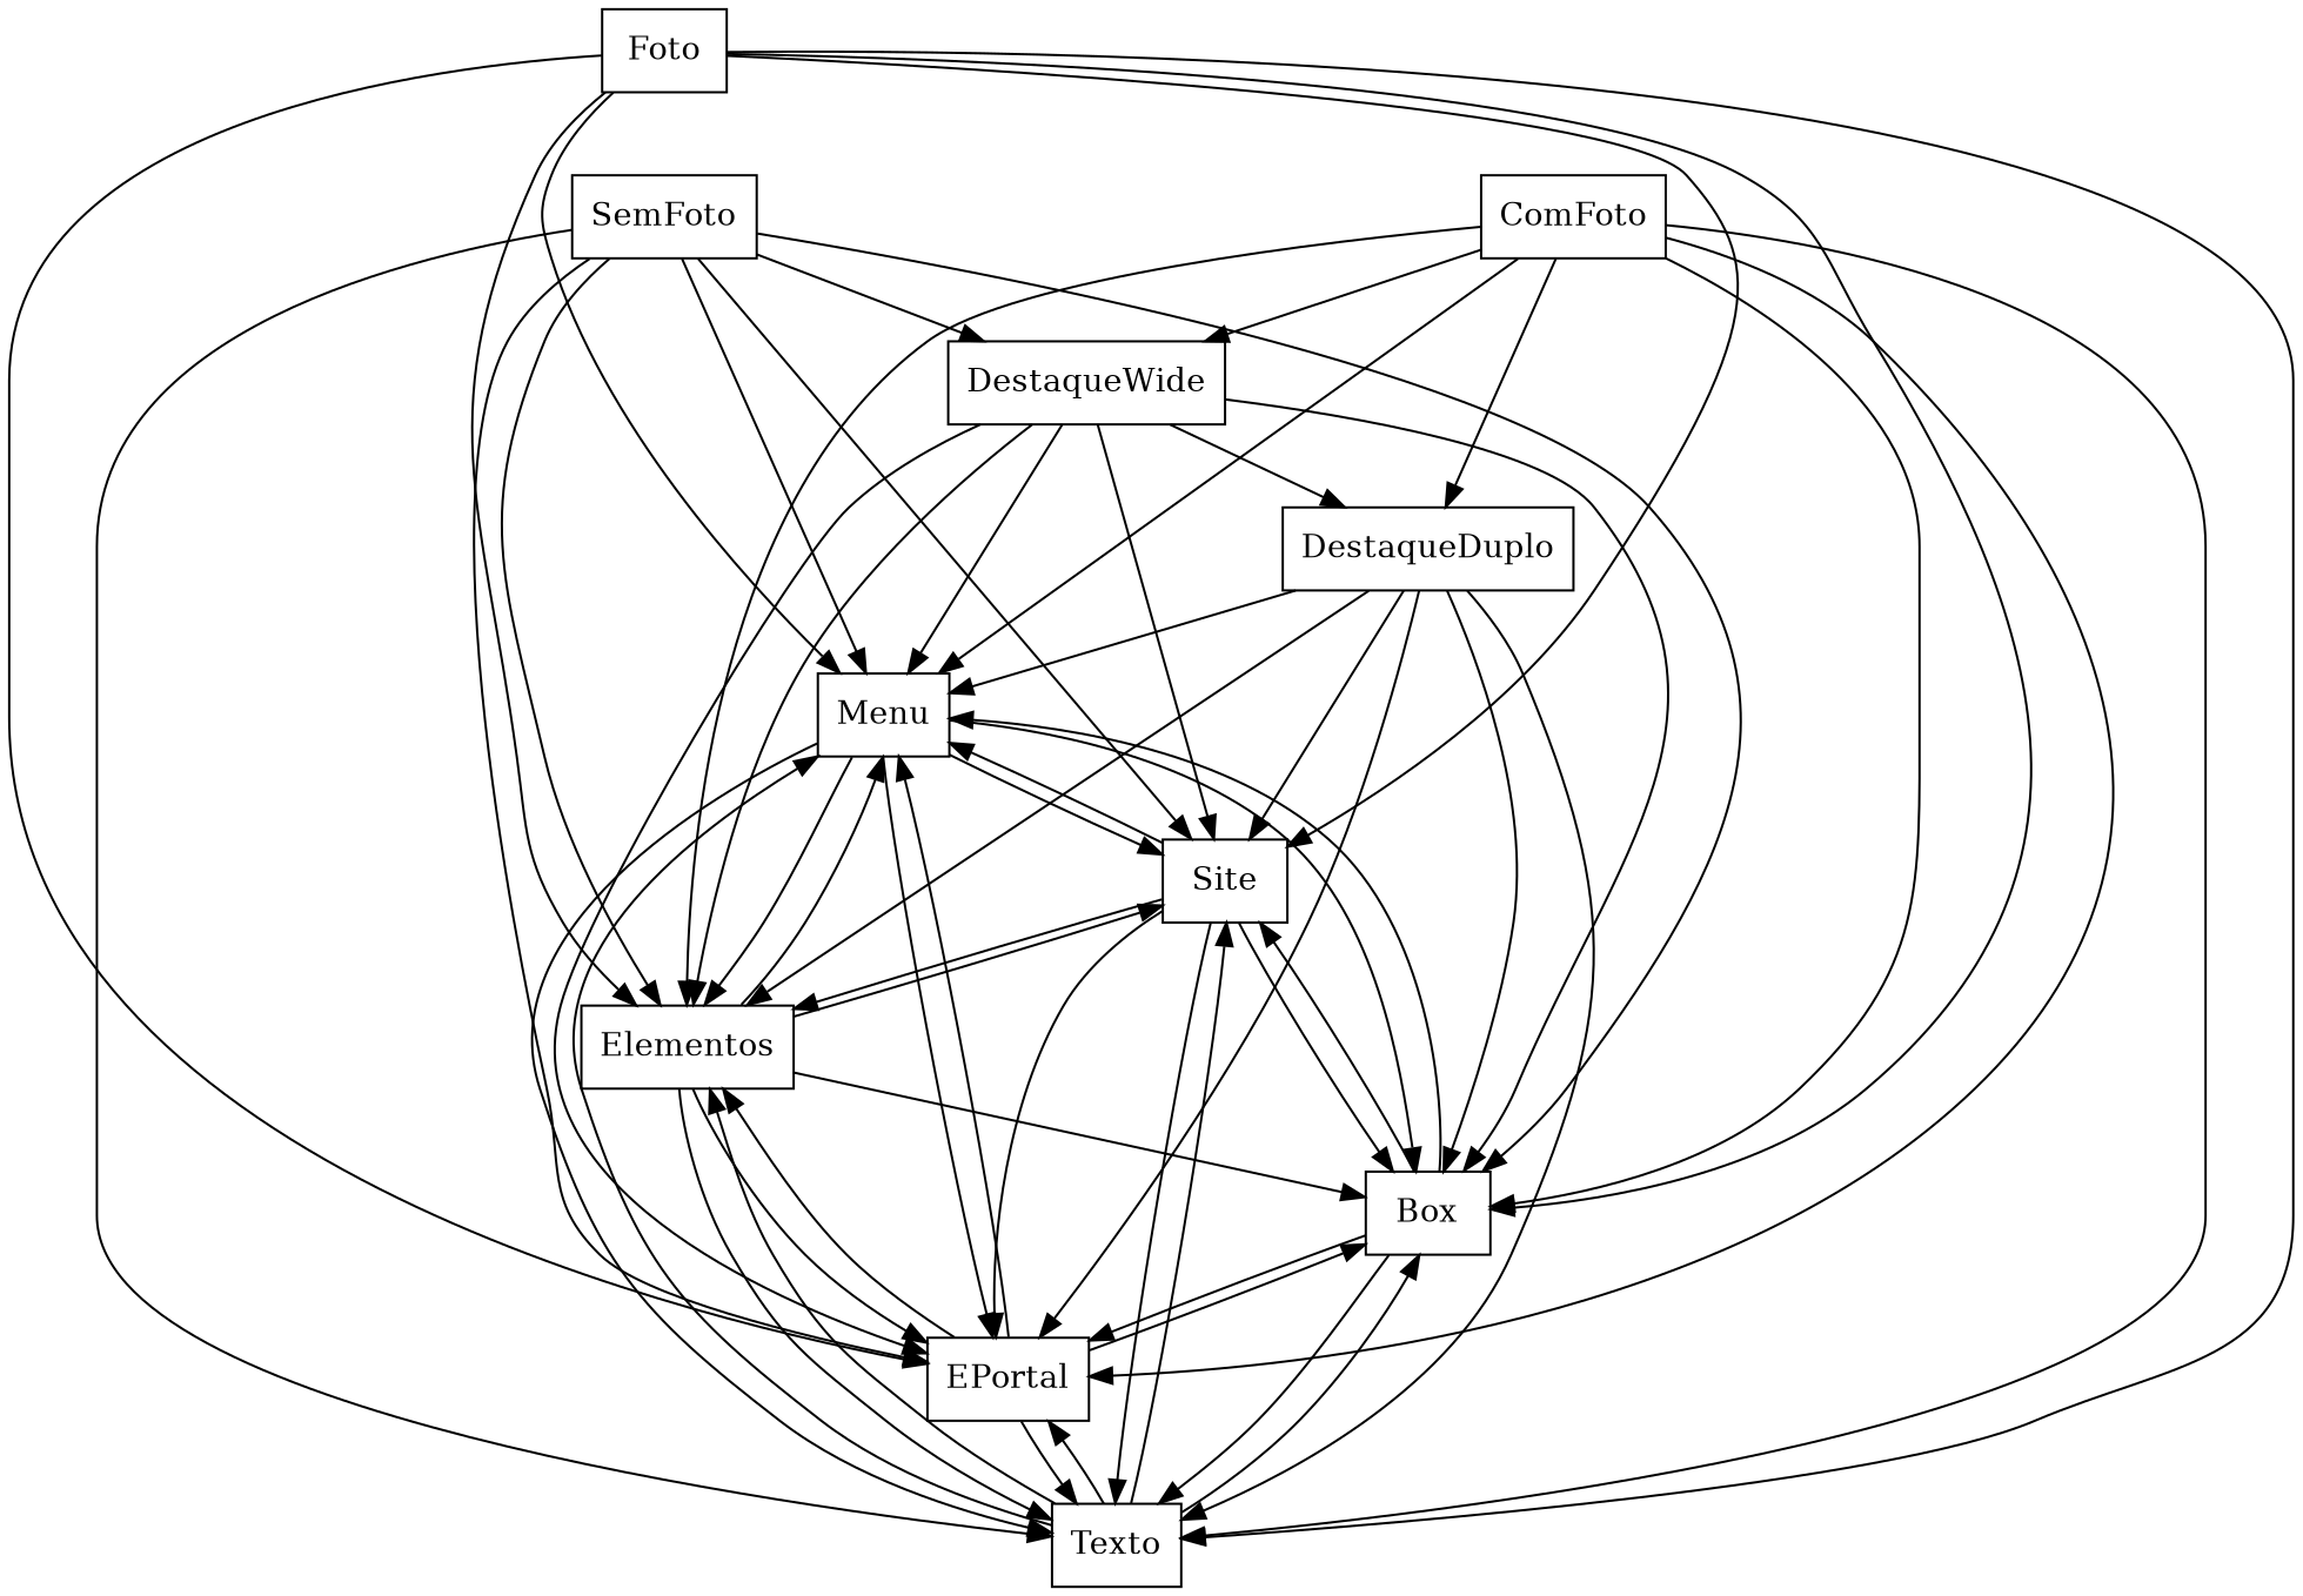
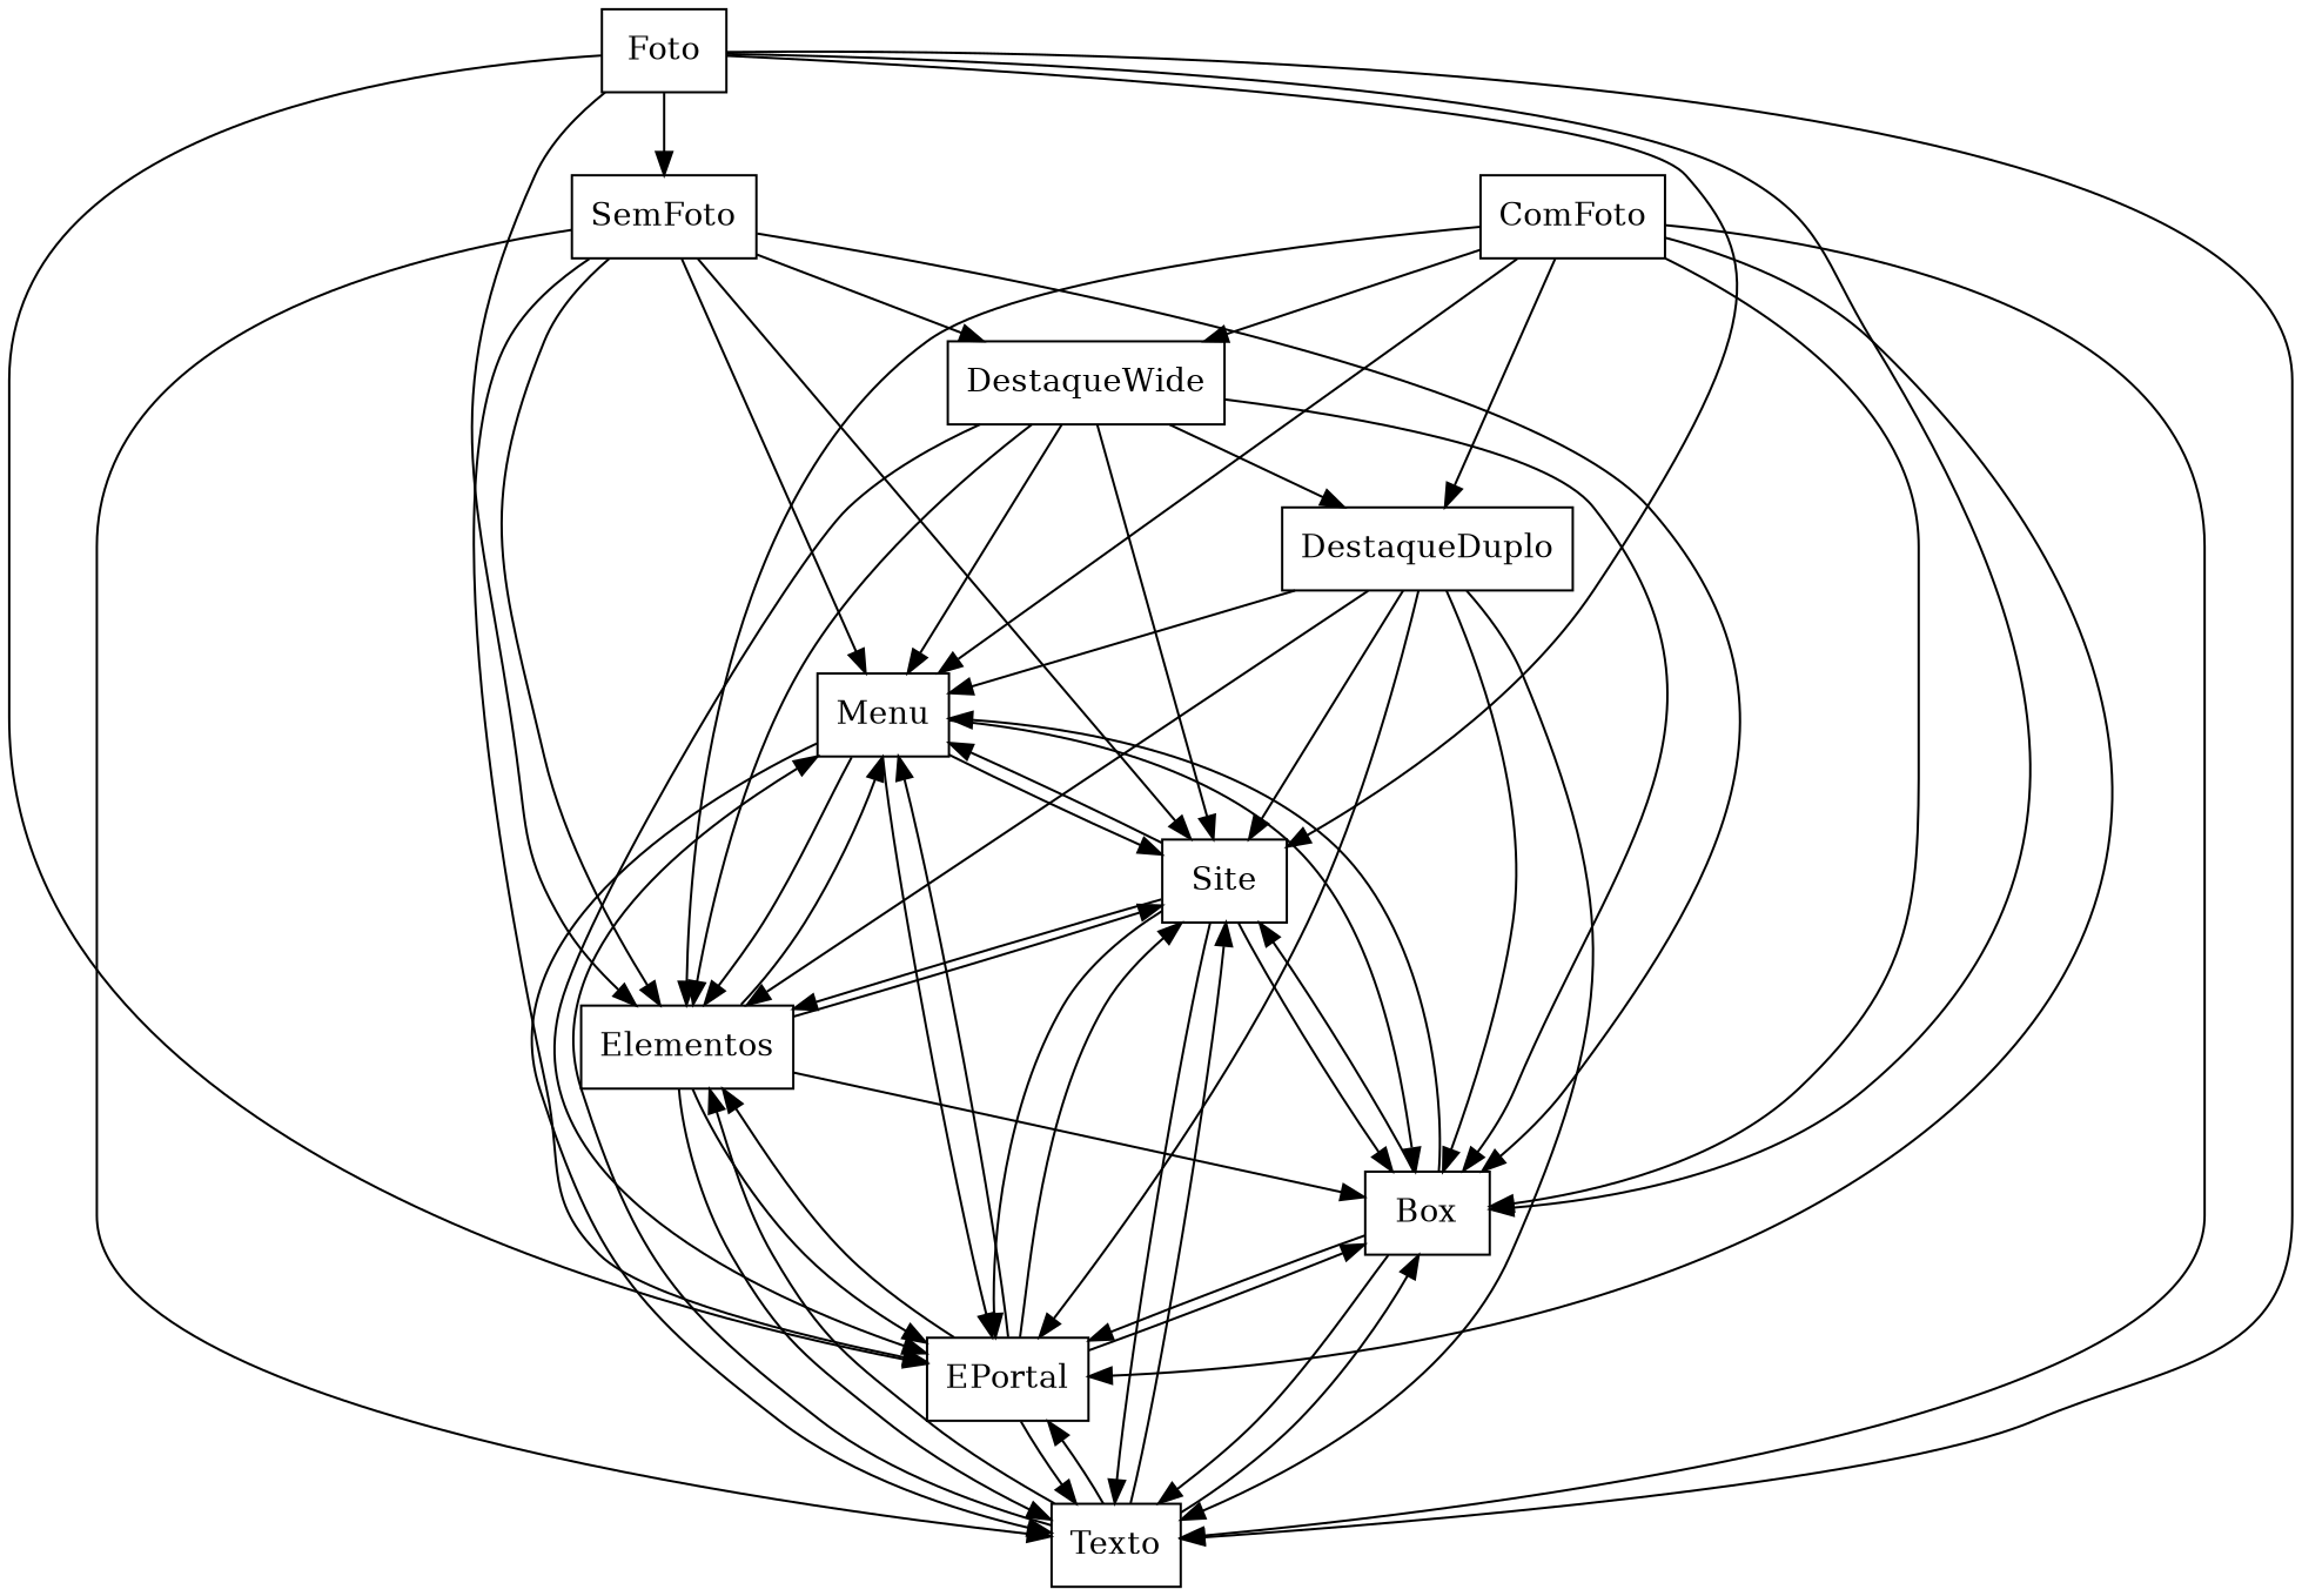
  digraph {
    rankdir=TB
    node [shape=box]
    edge [arrowhead=normal]
    n1 [label=Menu]
    n2 [label=Site]
    n3 [label=Texto]
    n4 [label=EPortal]
    n5 [label=Box]
    n6 [label=Elementos]
    n7 [label=DestaqueDuplo]
    n8 [label=SemFoto]
    n9 [label=DestaqueWide]
    n10 [label=Foto]
    n11 [label=ComFoto]
    n1 -> n2
    n1 -> n3
    n1 -> n4
    n1 -> n5
    n1 -> n6
    n2 -> n1
    n2 -> n3
    n2 -> n4
    n2 -> n5
    n2 -> n6
    n3 -> n1
    n3 -> n2
    n3 -> n4
    n3 -> n5
    n3 -> n6
    n4 -> n1
+   n4 -> n2
    n4 -> n3
    n4 -> n5
    n4 -> n6
    n5 -> n1
    n5 -> n2
    n5 -> n3
    n5 -> n4
    n6 -> n1
    n6 -> n2
    n6 -> n3
    n6 -> n4
    n6 -> n5
    n7 -> n1
    n7 -> n2
    n7 -> n3
    n7 -> n4
    n7 -> n5
    n7 -> n6
    n8 -> n1
    n8 -> n2
    n8 -> n3
    n8 -> n4
    n8 -> n5
    n8 -> n6
    n8 -> n9
    n9 -> n1
    n9 -> n2
    n9 -> n4
    n9 -> n5
    n9 -> n6
    n9 -> n7
-   n10 -> n1
+   n10 -> n8
    n10 -> n2
    n10 -> n3
    n10 -> n4
    n10 -> n5
    n10 -> n6
    n11 -> n1
    n11 -> n3
    n11 -> n4
    n11 -> n5
    n11 -> n6
    n11 -> n7
    n11 -> n9
  }
